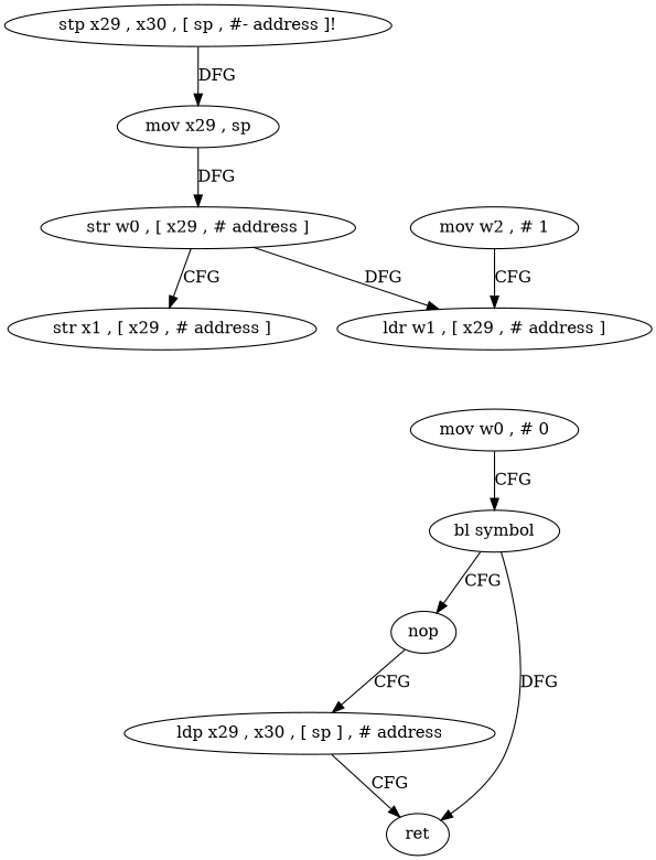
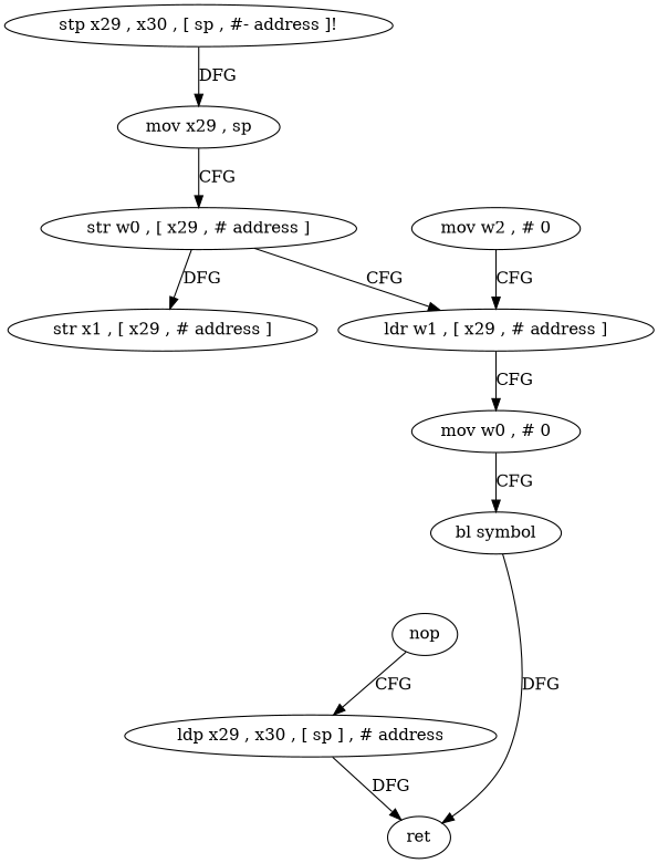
  digraph {
    n1 [label="stp x29 , x30 , [ sp , #- address ]!"]
    n2 [label="mov x29 , sp"]
    n3 [label="str w0 , [ x29 , # address ]"]
    n4 [label="str x1 , [ x29 , # address ]"]
    n5 [label="ldr w1 , [ x29 , # address ]"]
    n6 [label="mov w0 , # 0"]
-   n7 [label="mov w2 , # 1"]
+   n7 [label="mov w2 , # 0"]
    n8 [label="bl symbol"]
    n9 [label=nop]
    n10 [label=ret]
    n11 [label="ldp x29 , x30 , [ sp ] , # address"]
    n1 -> n2 [label=DFG]
-   n2 -> n3 [label=DFG]
-   n3 -> n4 [label=CFG]
-   n3 -> n5 [label=DFG]
+   n2 -> n3 [label=CFG]
+   n3 -> n4 [label=DFG]
+   n3 -> n5 [label=CFG]
+   n5 -> n6 [label=CFG]
    n6 -> n8 [label=CFG]
    n7 -> n5 [label=CFG]
-   n8 -> n9 [label=CFG]
    n8 -> n10 [label=DFG]
    n9 -> n11 [label=CFG]
-   n11 -> n10 [label=CFG]
+   n11 -> n10 [label=DFG]
  }
